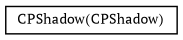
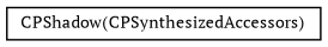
  digraph {
    rankdir=LR
    fontname="PT Serif"
-   n1 [color=black fillcolor=white fontname="PT Serif" fontsize=10 height=0.2 label="CPShadow(CPShadow)" shape=record style=filled width=0.4]
+   n1 [color=black fillcolor=white fontname="PT Serif" fontsize=10 height=0.2 label="CPShadow(CPSynthesizedAccessors)" shape=record style=filled width=0.4]
  }
